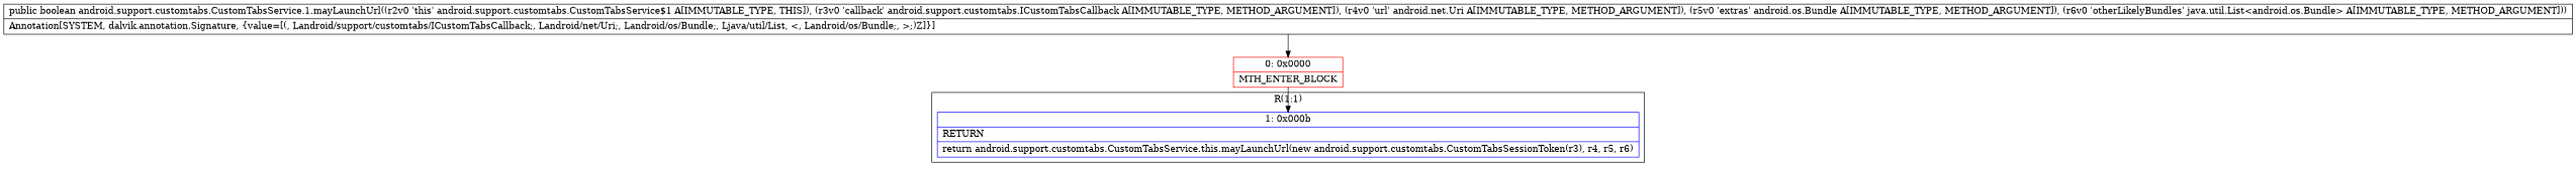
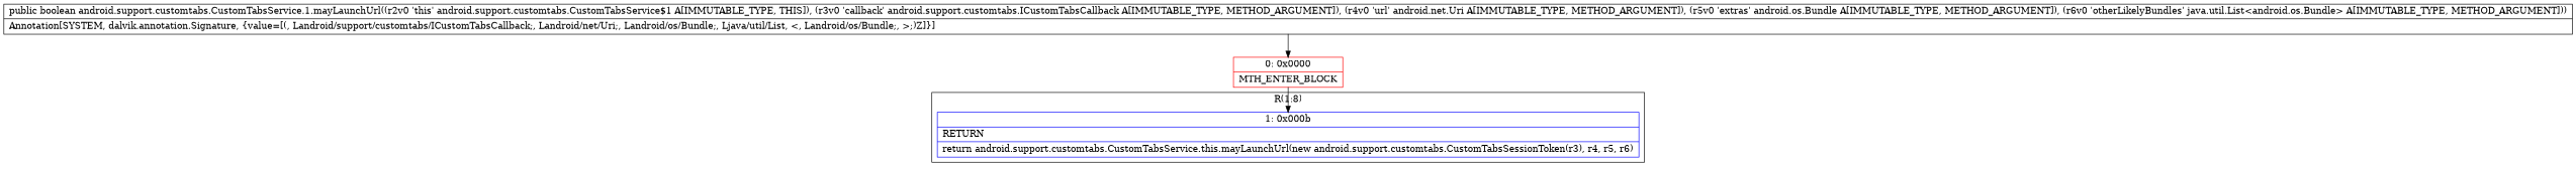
  digraph {
    node [shape=record]
    n1 [color=blue label="{1\:\ 0x000b|RETURN\l|return android.support.customtabs.CustomTabsService.this.mayLaunchUrl(new android.support.customtabs.CustomTabsSessionToken(r3), r4, r5, r6)\l}"]
    n2 [color=red label="{0\:\ 0x0000|MTH_ENTER_BLOCK\l}"]
    n3 [label="{public boolean android.support.customtabs.CustomTabsService.1.mayLaunchUrl((r2v0 'this' android.support.customtabs.CustomTabsService$1 A[IMMUTABLE_TYPE, THIS]), (r3v0 'callback' android.support.customtabs.ICustomTabsCallback A[IMMUTABLE_TYPE, METHOD_ARGUMENT]), (r4v0 'url' android.net.Uri A[IMMUTABLE_TYPE, METHOD_ARGUMENT]), (r5v0 'extras' android.os.Bundle A[IMMUTABLE_TYPE, METHOD_ARGUMENT]), (r6v0 'otherLikelyBundles' java.util.List\<android.os.Bundle\> A[IMMUTABLE_TYPE, METHOD_ARGUMENT]))  | Annotation[SYSTEM, dalvik.annotation.Signature, \{value=[(, Landroid\/support\/customtabs\/ICustomTabsCallback;, Landroid\/net\/Uri;, Landroid\/os\/Bundle;, Ljava\/util\/List, \<, Landroid\/os\/Bundle;, \>;)Z]\}]\l}"]
    subgraph cluster_1 {
-     label="R(1:1)"
+     label="R(1:8)"
      n1
    }
    n2 -> n1
    n3 -> n2
  }
